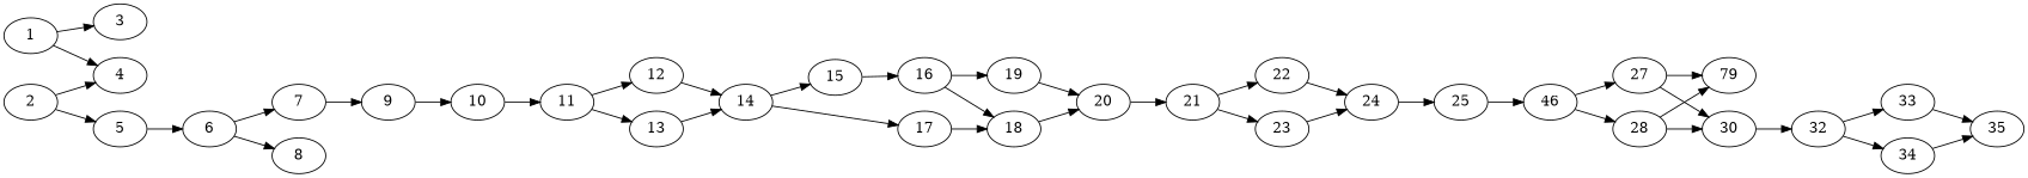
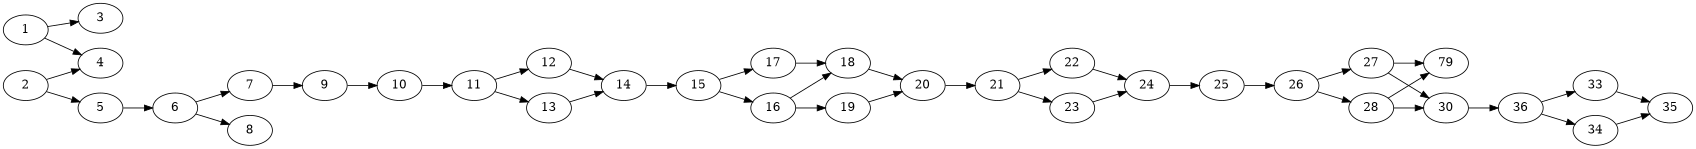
  digraph {
    rankdir=LR
    node [alpha=0.02]
    1 [alpha=0.17 expect_size=29070336]
    3 [alpha=0.15 expect_size=37934080]
    4 [alpha=0.11 expect_size=6981632]
    5 [alpha=0.20 expect_size=28063744]
    6 [alpha=0.04 expect_size=12991488]
    2 [expect_size=31955968]
    7 [alpha=0.07 expect_size=49366016]
    8 [alpha=0.16 expect_size=5477376]
    9 [alpha=0.14 expect_size=13952000]
    10 [alpha=0.10 expect_size=6839296]
    11 [alpha=0.05 expect_size=19625984]
    12 [alpha=0.14 expect_size=12736512]
    13 [alpha=0.14 expect_size=17511424]
    14 [expect_size=52141056]
    15 [alpha=0.12 expect_size=30018560]
    16 [alpha=0.07 expect_size=28931072]
    17 [expect_size=38352896]
    18 [alpha=0.08 expect_size=8741888]
    19 [alpha=0.19 expect_size=47489024]
    20 [expect_size=32242688]
    21 [alpha=0.16 expect_size=8853504]
    22 [alpha=0.00 expect_size=21053440]
    23 [alpha=0.19 expect_size=7459840]
    24 [alpha=0.18 expect_size=41544704]
    25 [alpha=0.07 expect_size=46625792]
-   26 [alpha=0.19 expect_size=27285504 label=46]
+   26 [alpha=0.19 expect_size=27285504]
    27 [alpha=0.10 expect_size=43506688]
    28 [alpha=0.01 expect_size=47674368]
    n29 [alpha=0.16 expect_size=18693120 label=79]
    30 [alpha=0.12 expect_size=16723968]
-   32 [alpha=0.18 expect_size=12465152]
+   32 [alpha=0.18 expect_size=12465152 label=36]
    33 [alpha=0.08 expect_size=13531136]
    34 [alpha=0.17 expect_size=11137024]
    35 [alpha=0.18 expect_size=7023616]
    1 -> 3
    1 -> 4
    5 -> 6
    6 -> 7
    6 -> 8
    2 -> 4
    2 -> 5
    7 -> 9
    9 -> 10
    10 -> 11
    11 -> 12
    11 -> 13
    12 -> 14
    13 -> 14
    14 -> 15
    15 -> 16
-   14 -> 17
+   15 -> 17
    16 -> 18
    16 -> 19
    17 -> 18
    18 -> 20
    19 -> 20
    20 -> 21
    21 -> 22
    21 -> 23
    22 -> 24
    23 -> 24
    24 -> 25
    25 -> 26
    26 -> 27
    26 -> 28
    27 -> n29
    27 -> 30
    28 -> n29
    28 -> 30
    30 -> 32
    32 -> 33
    32 -> 34
    33 -> 35
    34 -> 35
  }
